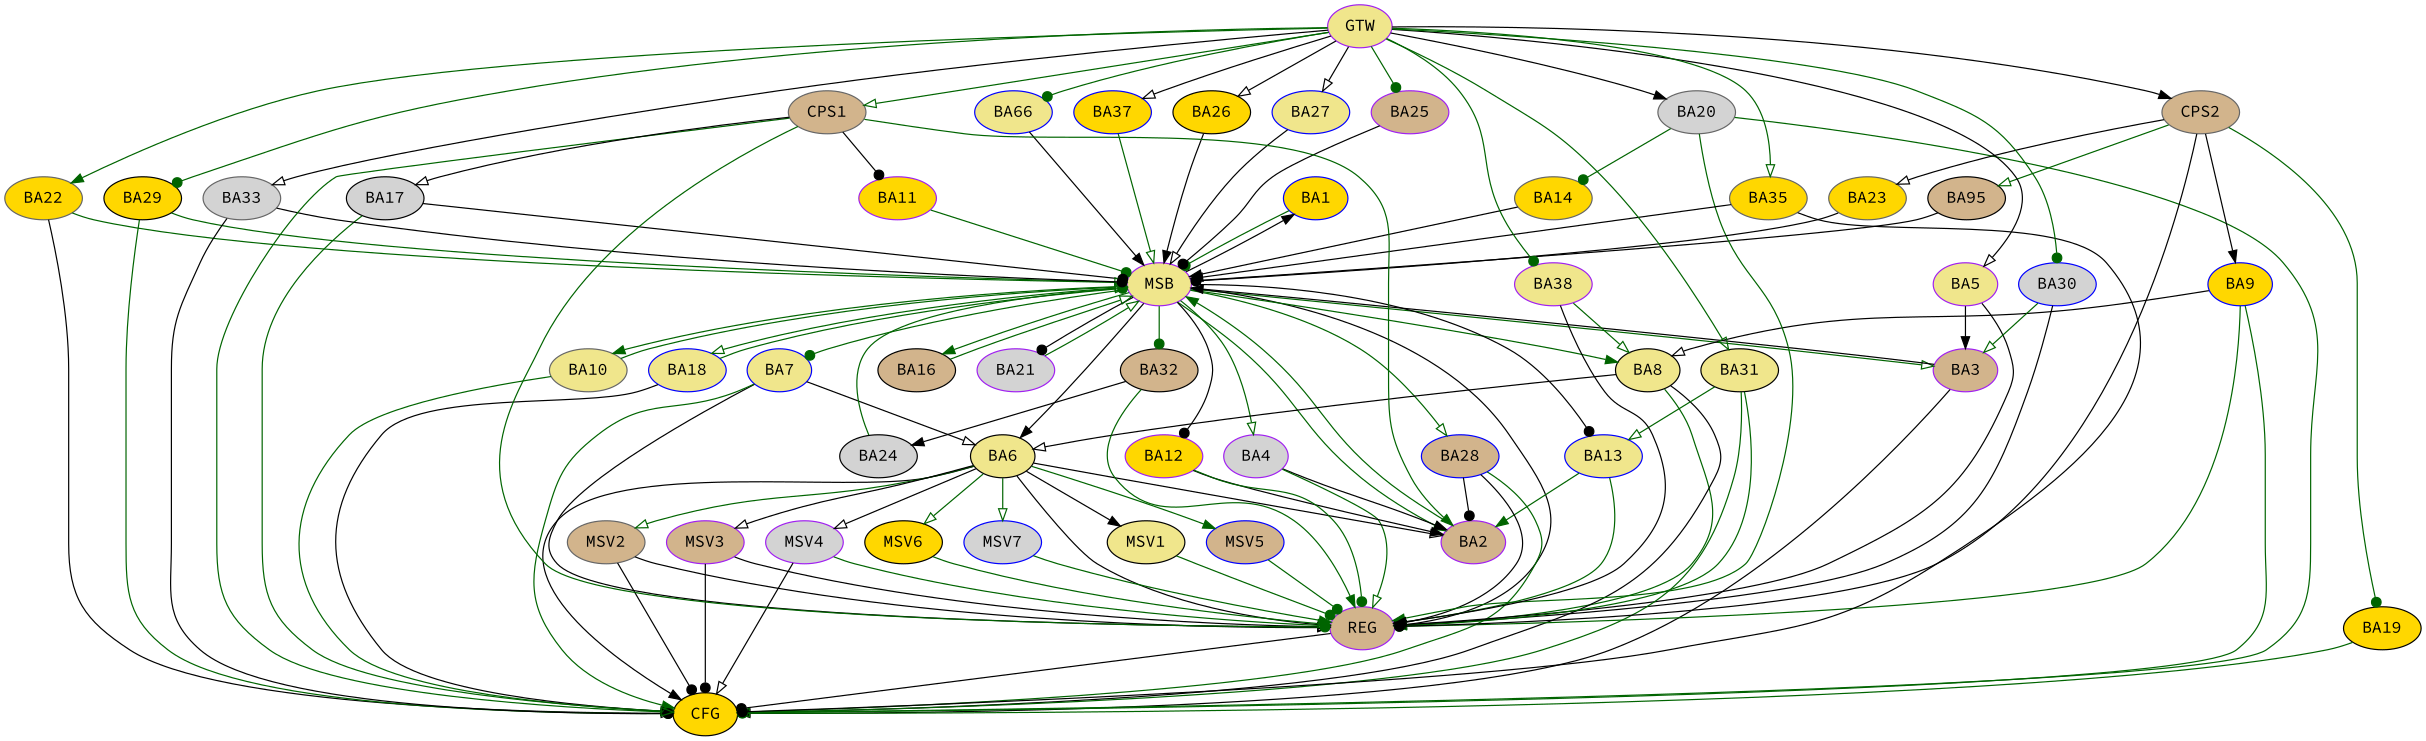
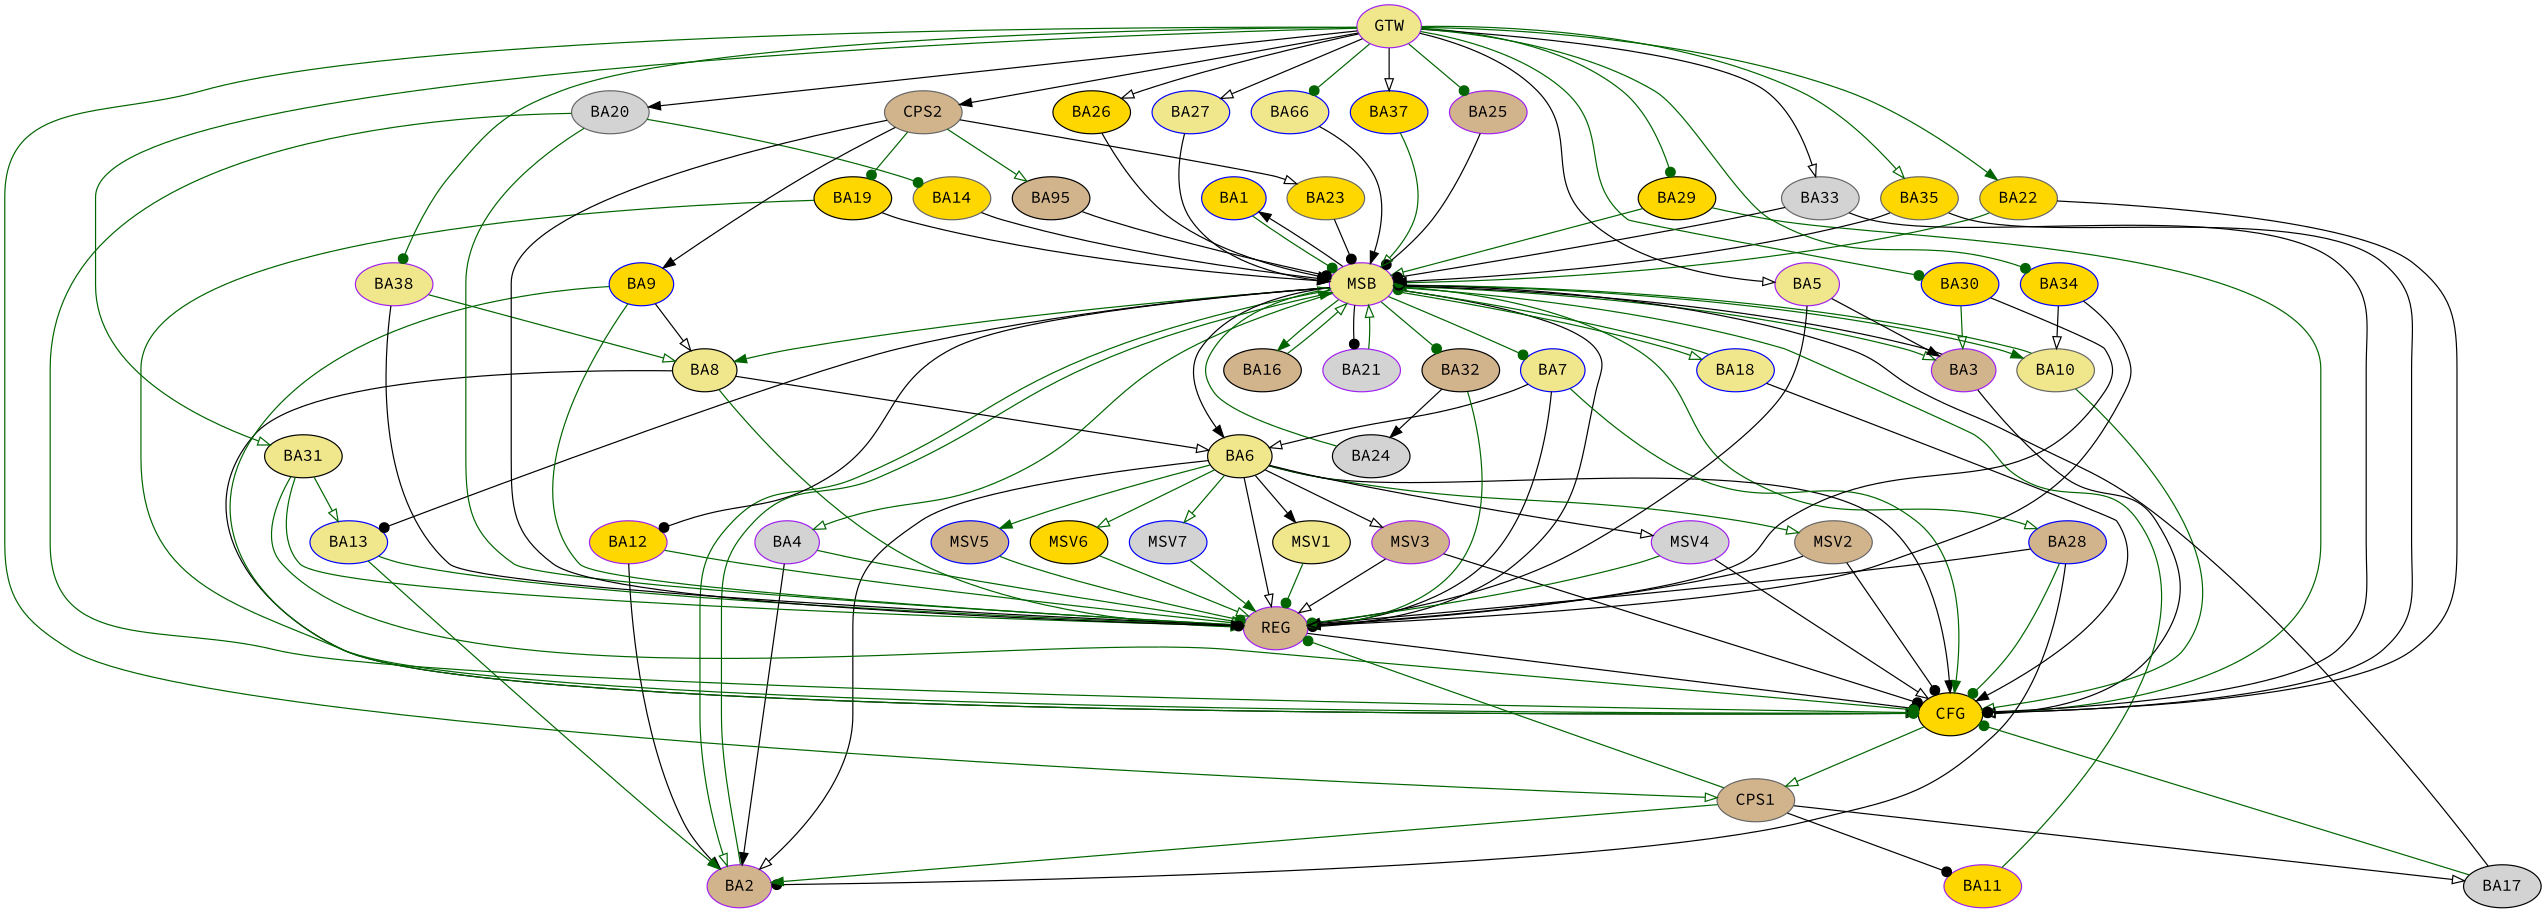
  strict digraph {
    fontname="Source Code Pro"
    node [color=purple fillcolor=gold fontname="Source Code Pro" style=filled]
    edge [arrowhead=onormal color=darkgreen fontname="Source Code Pro"]
    n1 [color=blue label=BA1]
    n2 [fillcolor=khaki label=MSB]
    n3 [fillcolor=tan label=BA2]
    n4 [fillcolor=tan label=BA3]
    n5 [fillcolor=lightgrey label=BA4]
    n6 [fillcolor=tan label=REG]
    n7 [color=black fillcolor=khaki label=BA6]
    n8 [color=blue fillcolor=khaki label=BA7]
    n9 [color=black fillcolor=khaki label=BA8]
    n10 [color=gray40 fillcolor=khaki label=BA10]
    n11 [label=BA12]
    n12 [color=blue fillcolor=khaki label=BA13]
    n13 [color=black fillcolor=tan label=BA16]
    n14 [color=blue fillcolor=khaki label=BA18]
    n15 [fillcolor=lightgrey label=BA21]
    n16 [color=blue fillcolor=tan label=BA28]
    n17 [color=black fillcolor=tan label=BA32]
    n18 [color=black label=CFG]
    n19 [fillcolor=khaki label=BA5]
    n20 [color=black fillcolor=khaki label=MSV1]
    n21 [color=gray40 fillcolor=tan label=MSV2]
    n22 [fillcolor=tan label=MSV3]
    n23 [fillcolor=lightgrey label=MSV4]
    n24 [color=blue fillcolor=tan label=MSV5]
    n25 [color=black label=MSV6]
    n26 [color=blue fillcolor=lightgrey label=MSV7]
    n27 [color=blue label=BA9]
    n28 [label=BA11]
    n29 [color=gray40 label=BA14]
    n30 [color=black fillcolor=tan label=BA95]
    n31 [color=black fillcolor=lightgrey label=BA17]
    n32 [color=black label=BA19]
    n33 [color=gray40 fillcolor=lightgrey label=BA20]
    n34 [color=gray40 label=BA22]
    n35 [color=gray40 label=BA23]
    n36 [color=black fillcolor=lightgrey label=BA24]
    n37 [fillcolor=tan label=BA25]
    n38 [color=black label=BA26]
    n39 [color=blue fillcolor=khaki label=BA27]
    n40 [color=black label=BA29]
-   n41 [color=blue fillcolor=lightgrey label=BA30]
+   n41 [color=blue label=BA30]
    n42 [color=black fillcolor=khaki label=BA31]
    n43 [color=gray40 fillcolor=lightgrey label=BA33]
+   n44 [color=blue label=BA34]
    n45 [color=gray40 label=BA35]
    n46 [color=blue fillcolor=khaki label=BA66]
    n47 [color=blue label=BA37]
    n48 [fillcolor=khaki label=BA38]
    n49 [color=gray40 fillcolor=tan label=CPS1]
    n50 [color=gray40 fillcolor=tan label=CPS2]
    n51 [fillcolor=khaki label=GTW]
    n1 -> n2 [arrowhead=dot]
    n2 -> n1 [arrowhead=normal color=black]
    n2 -> n3
    n2 -> n4
    n2 -> n5
    n2 -> n6 [arrowhead=dot color=black]
    n2 -> n7 [arrowhead=normal color=black]
    n2 -> n8 [arrowhead=dot]
    n2 -> n9 [arrowhead=normal]
    n2 -> n10 [arrowhead=normal]
    n2 -> n11 [arrowhead=dot color=black]
    n2 -> n12 [arrowhead=dot color=black]
    n2 -> n13 [arrowhead=normal]
    n2 -> n14
    n2 -> n15 [arrowhead=dot color=black]
    n2 -> n16
    n2 -> n17 [arrowhead=dot]
    n3 -> n2 [arrowhead=normal]
    n4 -> n2 [arrowhead=normal color=black]
    n4 -> n18 [color=black]
    n5 -> n3 [arrowhead=normal color=black]
    n5 -> n6
    n6 -> n18 [arrowhead=dot color=black]
    n7 -> n3 [color=black]
    n7 -> n6 [color=black]
    n7 -> n18 [arrowhead=normal color=black]
    n7 -> n20 [arrowhead=normal color=black]
    n7 -> n21
    n7 -> n22 [color=black]
    n7 -> n23 [color=black]
    n7 -> n24 [arrowhead=normal]
    n7 -> n25
    n7 -> n26
    n8 -> n6 [color=black]
    n8 -> n7 [color=black]
    n8 -> n18 [arrowhead=normal]
    n9 -> n6
    n9 -> n7 [color=black]
    n9 -> n18 [arrowhead=normal color=black]
    n10 -> n2
    n10 -> n18
    n11 -> n3 [arrowhead=normal color=black]
    n11 -> n6 [arrowhead=dot]
    n12 -> n3 [arrowhead=normal]
    n12 -> n6 [arrowhead=normal]
    n13 -> n2
    n14 -> n2 [arrowhead=dot]
    n14 -> n18 [arrowhead=normal color=black]
    n15 -> n2
    n16 -> n3 [arrowhead=dot color=black]
    n16 -> n6 [arrowhead=dot color=black]
    n16 -> n18 [arrowhead=dot]
    n17 -> n6 [arrowhead=normal]
    n17 -> n36 [arrowhead=normal color=black]
    n19 -> n4 [arrowhead=normal color=black]
    n19 -> n6 [arrowhead=normal color=black]
    n20 -> n6 [arrowhead=dot]
    n21 -> n6 [color=black]
    n21 -> n18 [arrowhead=dot color=black]
    n22 -> n6 [color=black]
    n22 -> n18 [arrowhead=dot color=black]
    n23 -> n6 [arrowhead=dot]
    n23 -> n18 [color=black]
    n24 -> n6 [arrowhead=dot]
    n25 -> n6
    n26 -> n6 [arrowhead=normal]
    n27 -> n6 [arrowhead=dot]
    n27 -> n9 [color=black]
    n27 -> n18 [arrowhead=dot]
    n28 -> n2 [arrowhead=dot]
    n29 -> n2 [arrowhead=normal color=black]
    n30 -> n2 [arrowhead=dot color=black]
    n31 -> n2 [arrowhead=dot color=black]
    n31 -> n18 [arrowhead=dot]
+   n32 -> n2 [arrowhead=normal color=black]
    n32 -> n18 [arrowhead=dot]
    n33 -> n6 [arrowhead=normal]
    n33 -> n18
    n33 -> n29 [arrowhead=dot]
    n34 -> n2 [arrowhead=dot]
    n34 -> n18 [color=black]
    n35 -> n2 [arrowhead=dot color=black]
    n36 -> n2
    n37 -> n2 [arrowhead=dot color=black]
    n38 -> n2 [arrowhead=normal color=black]
    n39 -> n2 [color=black]
    n40 -> n2
    n40 -> n18 [arrowhead=dot]
    n41 -> n4
    n41 -> n6 [color=black]
    n42 -> n6
    n42 -> n12
    n42 -> n18 [arrowhead=dot]
    n43 -> n2 [arrowhead=dot color=black]
    n43 -> n18 [arrowhead=dot color=black]
+   n44 -> n6 [color=black]
+   n44 -> n10 [color=black]
    n45 -> n2 [arrowhead=normal color=black]
    n45 -> n18 [arrowhead=dot color=black]
    n46 -> n2 [arrowhead=normal color=black]
    n47 -> n2
    n48 -> n6 [arrowhead=normal color=black]
    n48 -> n9
    n49 -> n3 [arrowhead=normal]
    n49 -> n6 [arrowhead=dot]
-   n49 -> n18
+   n18 -> n49
    n49 -> n28 [arrowhead=dot color=black]
    n49 -> n31 [color=black]
    n50 -> n6 [arrowhead=dot color=black]
    n50 -> n27 [arrowhead=normal color=black]
    n50 -> n30
    n50 -> n32 [arrowhead=dot]
    n50 -> n35 [color=black]
    n51 -> n19 [color=black]
    n51 -> n33 [arrowhead=normal color=black]
    n51 -> n34 [arrowhead=normal]
    n51 -> n37 [arrowhead=dot]
    n51 -> n38 [color=black]
    n51 -> n39 [color=black]
    n51 -> n40 [arrowhead=dot]
    n51 -> n41 [arrowhead=dot]
    n51 -> n42
    n51 -> n43 [color=black]
+   n51 -> n44 [arrowhead=dot]
    n51 -> n45
    n51 -> n46 [arrowhead=dot]
    n51 -> n47 [color=black]
    n51 -> n48 [arrowhead=dot]
    n51 -> n49
    n51 -> n50 [arrowhead=normal color=black]
  }
